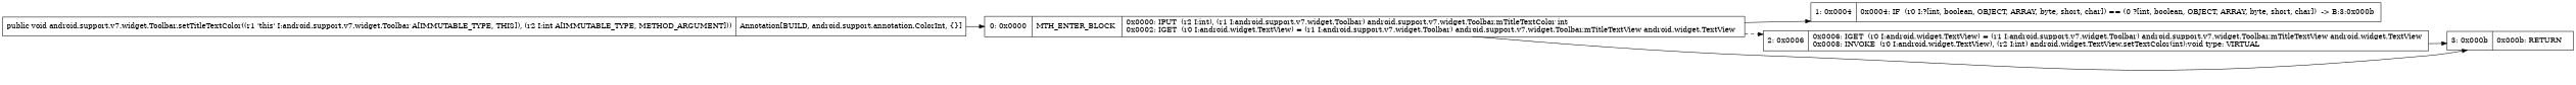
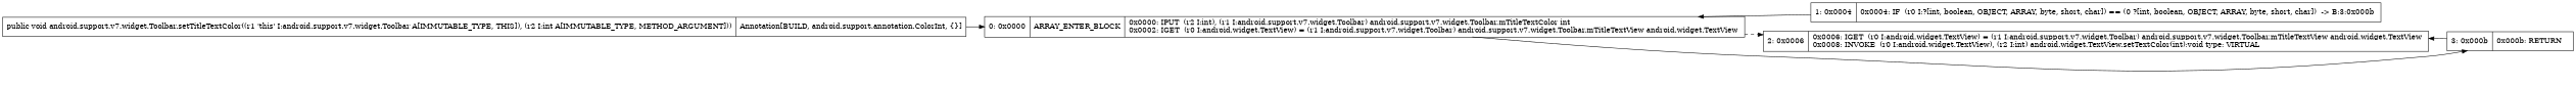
  digraph {
    fontname="DejaVu Serif"
    rankdir=LR
    node [fontname="DejaVu Serif" shape=record]
    edge [fontname="DejaVu Serif"]
-   n1 [label="{0\:\ 0x0000|MTH_ENTER_BLOCK\l|0x0000: IPUT  (r2 I:int), (r1 I:android.support.v7.widget.Toolbar) android.support.v7.widget.Toolbar.mTitleTextColor int \l0x0002: IGET  (r0 I:android.widget.TextView) = (r1 I:android.support.v7.widget.Toolbar) android.support.v7.widget.Toolbar.mTitleTextView android.widget.TextView \l}"]
+   n1 [label="{0\:\ 0x0000|ARRAY_ENTER_BLOCK\l|0x0000: IPUT  (r2 I:int), (r1 I:android.support.v7.widget.Toolbar) android.support.v7.widget.Toolbar.mTitleTextColor int \l0x0002: IGET  (r0 I:android.widget.TextView) = (r1 I:android.support.v7.widget.Toolbar) android.support.v7.widget.Toolbar.mTitleTextView android.widget.TextView \l}"]
    n2 [label="{1\:\ 0x0004|0x0004: IF  (r0 I:?[int, boolean, OBJECT, ARRAY, byte, short, char]) == (0 ?[int, boolean, OBJECT, ARRAY, byte, short, char])  \-\> B:3:0x000b \l}"]
    n3 [label="{2\:\ 0x0006|0x0006: IGET  (r0 I:android.widget.TextView) = (r1 I:android.support.v7.widget.Toolbar) android.support.v7.widget.Toolbar.mTitleTextView android.widget.TextView \l0x0008: INVOKE  (r0 I:android.widget.TextView), (r2 I:int) android.widget.TextView.setTextColor(int):void type: VIRTUAL \l}"]
    n4 [label="{3\:\ 0x000b|0x000b: RETURN   \l}"]
    n5 [label="{public void android.support.v7.widget.Toolbar.setTitleTextColor((r1 'this' I:android.support.v7.widget.Toolbar A[IMMUTABLE_TYPE, THIS]), (r2 I:int A[IMMUTABLE_TYPE, METHOD_ARGUMENT]))  | Annotation[BUILD, android.support.annotation.ColorInt, \{\}]\l}"]
-   n1 -> n2
+   n2 -> n1
    n1 -> n3 [style=dashed]
    n1 -> n4
-   n3 -> n4
+   n4 -> n3
    n5 -> n1
  }
